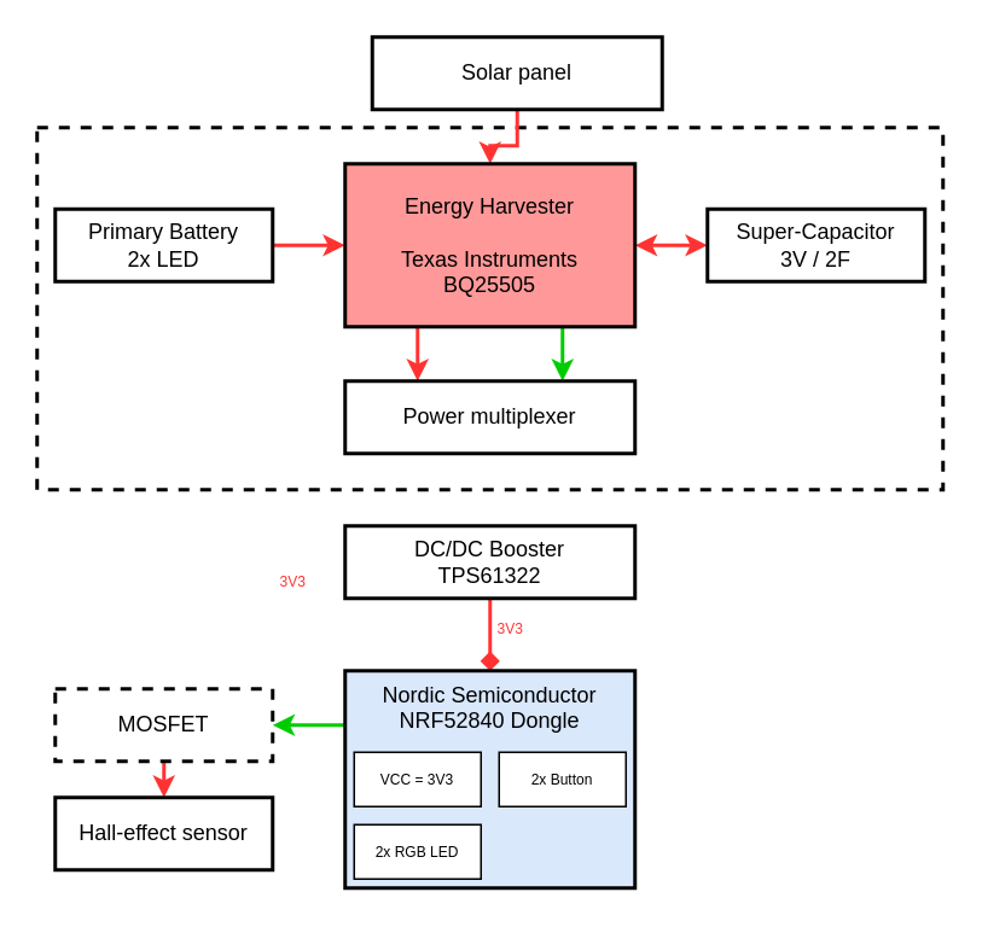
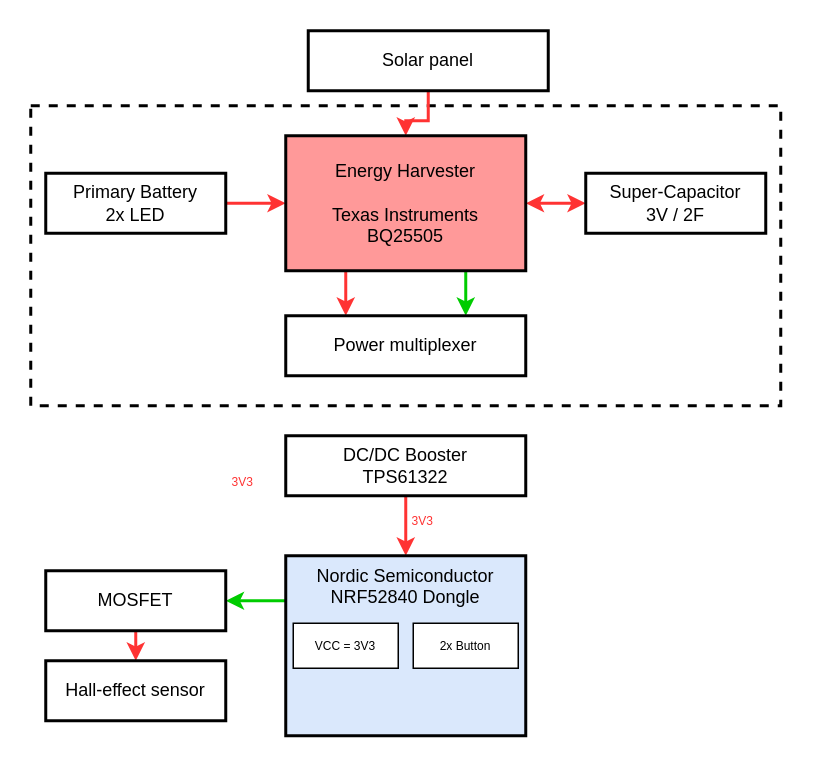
  <mxCell id="0" />
  <mxCell id="1" parent="0" />
  <mxCell id="2" value="" style="rounded=0;whiteSpace=wrap;html=1;strokeColor=#000000;strokeWidth=2;fontSize=8;fontColor=#FF3333;fillColor=none;dashed=1;" parent="1" vertex="1"><mxGeometry x="20" y="70" width="500" height="200" as="geometry" /></mxCell>
  <mxCell id="3" value="" style="edgeStyle=orthogonalEdgeStyle;rounded=0;orthogonalLoop=1;jettySize=auto;html=1;fontSize=8;strokeColor=#FF3333;fillColor=#f8cecc;strokeWidth=2;" parent="1" source="14" target="13" edge="1"><mxGeometry relative="1" as="geometry" /></mxCell>
  <mxCell id="4" value="" style="edgeStyle=orthogonalEdgeStyle;rounded=0;orthogonalLoop=1;jettySize=auto;html=1;fontSize=8;strokeColor=#FF3333;fillColor=#f8cecc;strokeWidth=2;exitX=0.25;exitY=1;exitDx=0;exitDy=0;entryX=0.25;entryY=0;entryDx=0;entryDy=0;" parent="1" source="13" target="15" edge="1"><mxGeometry relative="1" as="geometry" /></mxCell>
  <mxCell id="5" style="edgeStyle=orthogonalEdgeStyle;rounded=0;orthogonalLoop=1;jettySize=auto;html=1;exitX=1;exitY=0.5;exitDx=0;exitDy=0;entryX=0;entryY=0.5;entryDx=0;entryDy=0;fontSize=8;strokeColor=#FF3333;fillColor=#f8cecc;strokeWidth=2;startArrow=classic;startFill=1;" parent="1" source="13" target="17" edge="1"><mxGeometry relative="1" as="geometry" /></mxCell>
  <mxCell id="6" value="" style="edgeStyle=orthogonalEdgeStyle;rounded=0;orthogonalLoop=1;jettySize=auto;html=1;fontSize=8;strokeColor=#FF3333;fillColor=#f8cecc;strokeWidth=2;exitX=1;exitY=0.5;exitDx=0;exitDy=0;entryX=0;entryY=0.5;entryDx=0;entryDy=0;" parent="1" source="16" target="13" edge="1"><mxGeometry relative="1" as="geometry" /></mxCell>
- <mxCell id="7" value="" style="edgeStyle=orthogonalEdgeStyle;rounded=0;orthogonalLoop=1;jettySize=auto;html=1;entryX=0.5;entryY=0;entryDx=0;entryDy=0;fontSize=8;strokeColor=#FF3333;fillColor=#f8cecc;strokeWidth=2;endArrow=diamond;" parent="1" source="18" target="19" edge="1"><mxGeometry relative="1" as="geometry" /></mxCell>
+ <mxCell id="7" value="" style="edgeStyle=orthogonalEdgeStyle;rounded=0;orthogonalLoop=1;jettySize=auto;html=1;entryX=0.5;entryY=0;entryDx=0;entryDy=0;fontSize=8;strokeColor=#FF3333;fillColor=#f8cecc;strokeWidth=2;" parent="1" source="18" target="19" edge="1"><mxGeometry relative="1" as="geometry" /></mxCell>
  <mxCell id="8" value="3V3" style="edgeLabel;html=1;align=center;verticalAlign=middle;resizable=0;points=[];fontSize=8;fontColor=#FF3333;" parent="7" vertex="1" connectable="0"><mxGeometry x="-0.2" relative="1" as="geometry"><mxPoint x="10" as="offset" /></mxGeometry></mxCell>
  <mxCell id="9" style="edgeStyle=orthogonalEdgeStyle;rounded=0;orthogonalLoop=1;jettySize=auto;html=1;exitX=0;exitY=0.25;exitDx=0;exitDy=0;entryX=1;entryY=0.5;entryDx=0;entryDy=0;fontSize=8;strokeColor=#00CC00;strokeWidth=2;" parent="1" source="19" target="24" edge="1"><mxGeometry relative="1" as="geometry" /></mxCell>
  <mxCell id="10" style="edgeStyle=orthogonalEdgeStyle;rounded=0;orthogonalLoop=1;jettySize=auto;html=1;exitX=0.5;exitY=1;exitDx=0;exitDy=0;entryX=0.5;entryY=0;entryDx=0;entryDy=0;fontSize=8;fillColor=#f8cecc;strokeColor=#FF3333;strokeWidth=2;" parent="1" source="24" target="23" edge="1"><mxGeometry relative="1" as="geometry" /></mxCell>
  <mxCell id="11" value="3V3" style="edgeLabel;html=1;align=center;verticalAlign=middle;resizable=0;points=[];fontSize=8;fontColor=#FF3333;" parent="1" vertex="1" connectable="0"><mxGeometry x="160" y="320" as="geometry" /></mxCell>
  <mxCell id="12" value="" style="edgeStyle=orthogonalEdgeStyle;rounded=0;orthogonalLoop=1;jettySize=auto;html=1;fontSize=8;strokeColor=#00CC00;fillColor=#f8cecc;strokeWidth=2;exitX=0.75;exitY=1;exitDx=0;exitDy=0;entryX=0.75;entryY=0;entryDx=0;entryDy=0;" parent="1" source="13" target="15" edge="1"><mxGeometry relative="1" as="geometry"><mxPoint x="240" y="190" as="sourcePoint" /><mxPoint x="240" y="220" as="targetPoint" /><Array as="points"><mxPoint x="310" y="200" /><mxPoint x="310" y="200" /></Array></mxGeometry></mxCell>
  <mxCell id="13" value="Energy Harvester&lt;br&gt;&lt;br&gt;Texas Instruments&lt;br&gt;BQ25505" style="rounded=0;whiteSpace=wrap;html=1;fillColor=#FF9999;strokeWidth=2;" parent="1" vertex="1"><mxGeometry x="190" y="90" width="160" height="90" as="geometry" /></mxCell>
  <mxCell id="14" value="Solar panel" style="rounded=0;whiteSpace=wrap;html=1;strokeWidth=2;" parent="1" vertex="1"><mxGeometry x="205" y="20" width="160" height="40" as="geometry" /></mxCell>
  <mxCell id="15" value="Power multiplexer" style="rounded=0;whiteSpace=wrap;html=1;strokeWidth=2;" parent="1" vertex="1"><mxGeometry x="190" y="210" width="160" height="40" as="geometry" /></mxCell>
  <mxCell id="16" value="Primary Battery&lt;br&gt;2x LED" style="whiteSpace=wrap;html=1;fontFamily=Helvetica;fontSize=12;rounded=0;strokeWidth=2;" parent="1" vertex="1"><mxGeometry x="30" y="115" width="120" height="40" as="geometry" /></mxCell>
  <mxCell id="17" value="Super-Capacitor&lt;br&gt;3V / 2F" style="whiteSpace=wrap;html=1;fontFamily=Helvetica;fontSize=12;rounded=0;strokeWidth=2;" parent="1" vertex="1"><mxGeometry x="390" y="115" width="120" height="40" as="geometry" /></mxCell>
  <mxCell id="18" value="DC/DC Booster&lt;br&gt;TPS61322" style="whiteSpace=wrap;html=1;rounded=0;fontFamily=Helvetica;fontSize=12;fontColor=default;strokeWidth=2;" parent="1" vertex="1"><mxGeometry x="190" y="290" width="160" height="40" as="geometry" /></mxCell>
  <mxCell id="19" value="Nordic Semiconductor&lt;br&gt;NRF52840 Dongle" style="whiteSpace=wrap;html=1;rounded=0;strokeColor=#000000;fontFamily=Helvetica;fontSize=12;fillColor=#dae8fc;verticalAlign=top;strokeWidth=2;" parent="1" vertex="1"><mxGeometry x="190" y="370" width="160" height="120" as="geometry" /></mxCell>
- <mxCell id="20" value="2x RGB LED" style="rounded=0;whiteSpace=wrap;html=1;fontFamily=Helvetica;fontSize=8;fontColor=default;strokeWidth=1;" parent="1" vertex="1"><mxGeometry x="195" y="455" width="70" height="30" as="geometry" /></mxCell>
  <mxCell id="21" value="2x Button" style="rounded=0;whiteSpace=wrap;html=1;fontFamily=Helvetica;fontSize=8;fontColor=default;strokeWidth=1;" parent="1" vertex="1"><mxGeometry x="275" y="415" width="70" height="30" as="geometry" /></mxCell>
  <mxCell id="22" value="VCC = 3V3" style="rounded=0;whiteSpace=wrap;html=1;fontFamily=Helvetica;fontSize=8;fontColor=default;strokeWidth=1;" parent="1" vertex="1"><mxGeometry x="195" y="415" width="70" height="30" as="geometry" /></mxCell>
  <mxCell id="23" value="Hall-effect sensor" style="whiteSpace=wrap;html=1;fontFamily=Helvetica;fontSize=12;rounded=0;strokeWidth=2;" parent="1" vertex="1"><mxGeometry x="30" y="440" width="120" height="40" as="geometry" /></mxCell>
- <mxCell id="24" value="MOSFET" style="whiteSpace=wrap;html=1;fontFamily=Helvetica;fontSize=12;rounded=0;strokeWidth=2;dashed=1;" parent="1" vertex="1"><mxGeometry x="30" y="380" width="120" height="40" as="geometry" /></mxCell>
+ <mxCell id="24" value="MOSFET" style="whiteSpace=wrap;html=1;fontFamily=Helvetica;fontSize=12;rounded=0;strokeWidth=2;" parent="1" vertex="1"><mxGeometry x="30" y="380" width="120" height="40" as="geometry" /></mxCell>
